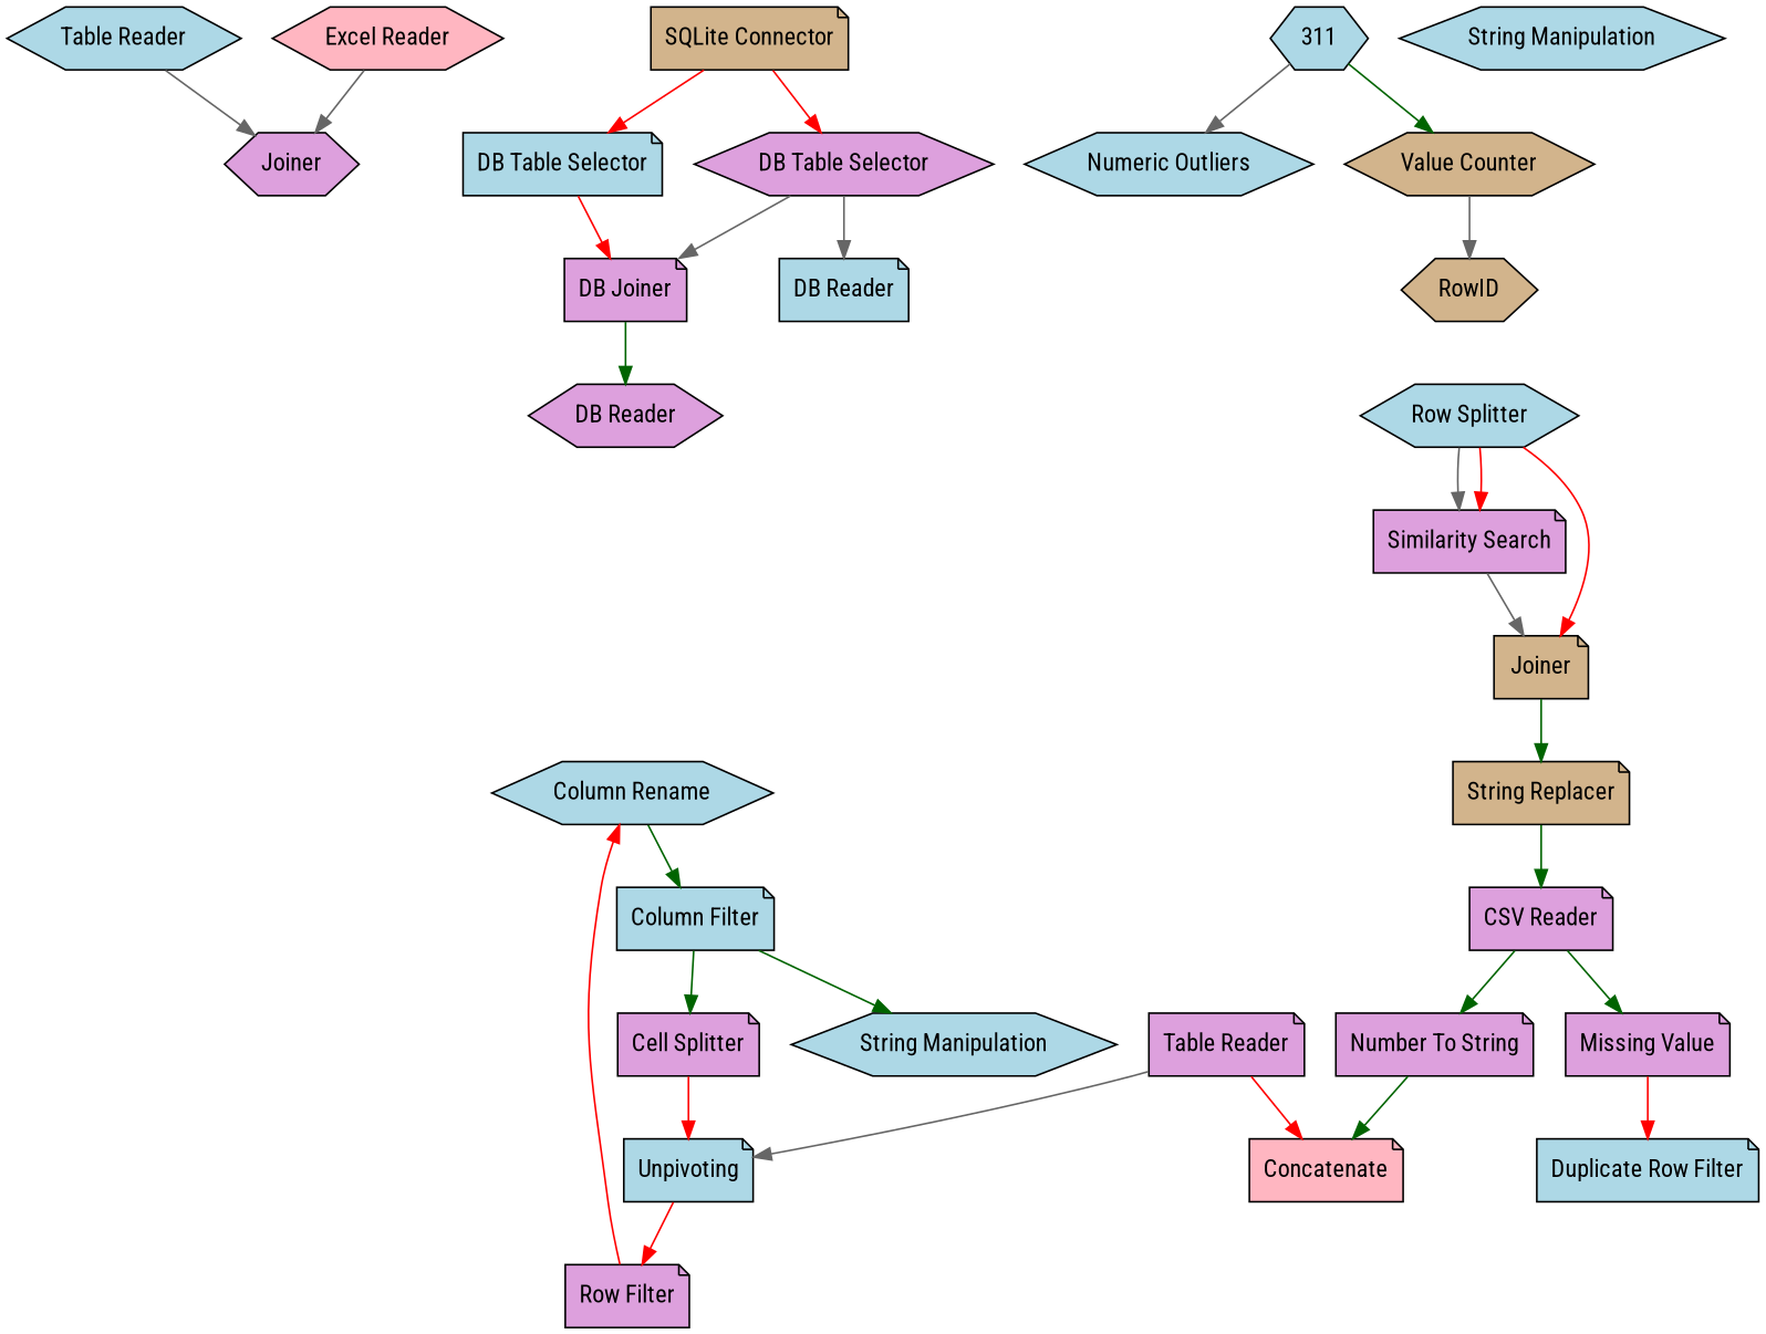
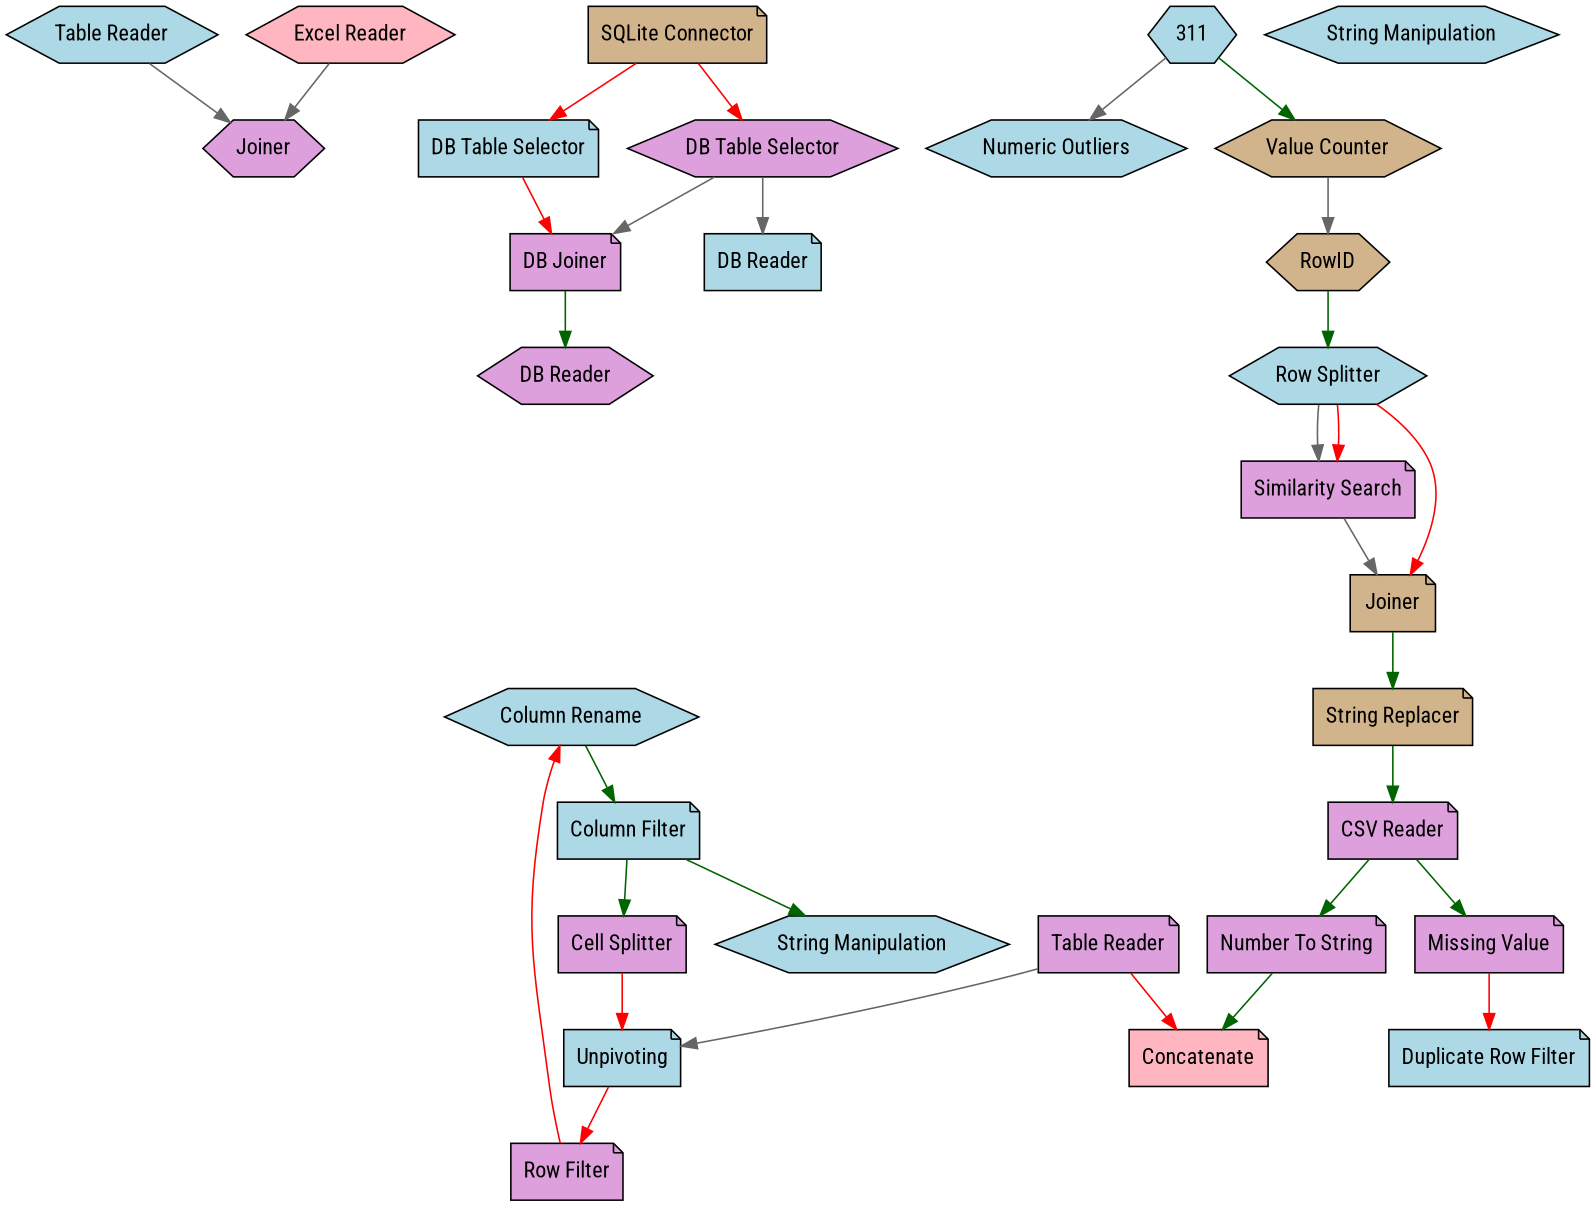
  digraph {
    fontname="Roboto Condensed"
    rankdir=TB
    node [fillcolor=lightblue fontname="Roboto Condensed" shape=note style=filled]
    edge [color=darkgreen fontname="Roboto Condensed"]
    n1 [label="Table Reader" shape=hexagon]
    n2 [fillcolor=plum label=Joiner shape=hexagon]
    n3 [fillcolor=lightpink label="Excel Reader" shape=hexagon]
    n4 [fillcolor=tan label="SQLite Connector"]
    n5 [fillcolor=plum label="DB Table Selector" shape=hexagon]
    n6 [label="DB Table Selector"]
    n7 [fillcolor=plum label="DB Joiner"]
    n8 [label="DB Reader"]
    n9 [fillcolor=plum label="DB Reader" shape=hexagon]
    n10 [label="Column Rename" shape=hexagon]
    n11 [label="Column Filter"]
    n12 [fillcolor=plum label="Cell Splitter"]
    n13 [label="String Manipulation" shape=hexagon]
    n14 [label=Unpivoting]
    n15 [fillcolor=plum label="Row Filter"]
    n16 [label="String Manipulation" shape=hexagon]
    n17 [label="Numeric Outliers" shape=hexagon]
    n18 [fillcolor=tan label="Value Counter" shape=hexagon]
    n19 [fillcolor=tan label=RowID shape=hexagon]
    n20 [fillcolor=plum label="Missing Value"]
    n21 [label="Duplicate Row Filter"]
    n22 [fillcolor=plum label="CSV Reader"]
    n23 [fillcolor=plum label="Number To String"]
    n24 [fillcolor=lightpink label=Concatenate]
    n25 [fillcolor=tan label="String Replacer"]
    n26 [fillcolor=plum label="Similarity Search"]
    n27 [fillcolor=tan label=Joiner]
    n28 [label="Row Splitter" shape=hexagon]
    n29 [fillcolor=plum label="Table Reader"]
    311 [shape=hexagon]
    n1 -> n2 [color=gray40]
    n3 -> n2 [color=gray40]
    n4 -> n5 [color=red]
    n4 -> n6 [color=red]
    n5 -> n7 [color=gray40]
    n5 -> n8 [color=gray40]
    n6 -> n7 [color=red]
    n7 -> n9
    n10 -> n11
    n11 -> n12
    n11 -> n13
    n12 -> n14 [color=red]
    n14 -> n15 [color=red]
    n15 -> n10 [color=red]
    n18 -> n19 [color=gray40]
+   n19 -> n28
    n20 -> n21 [color=red]
    n22 -> n20
    n22 -> n23
    n23 -> n24
    n25 -> n22
    n26 -> n27 [color=gray40]
    n27 -> n25
    n28 -> n26 [color=gray40]
    n28 -> n26 [color=red]
    n28 -> n27 [color=red]
    n29 -> n14 [color=gray40]
    n29 -> n24 [color=red]
    311 -> n17 [color=gray40]
    311 -> n18
  }
